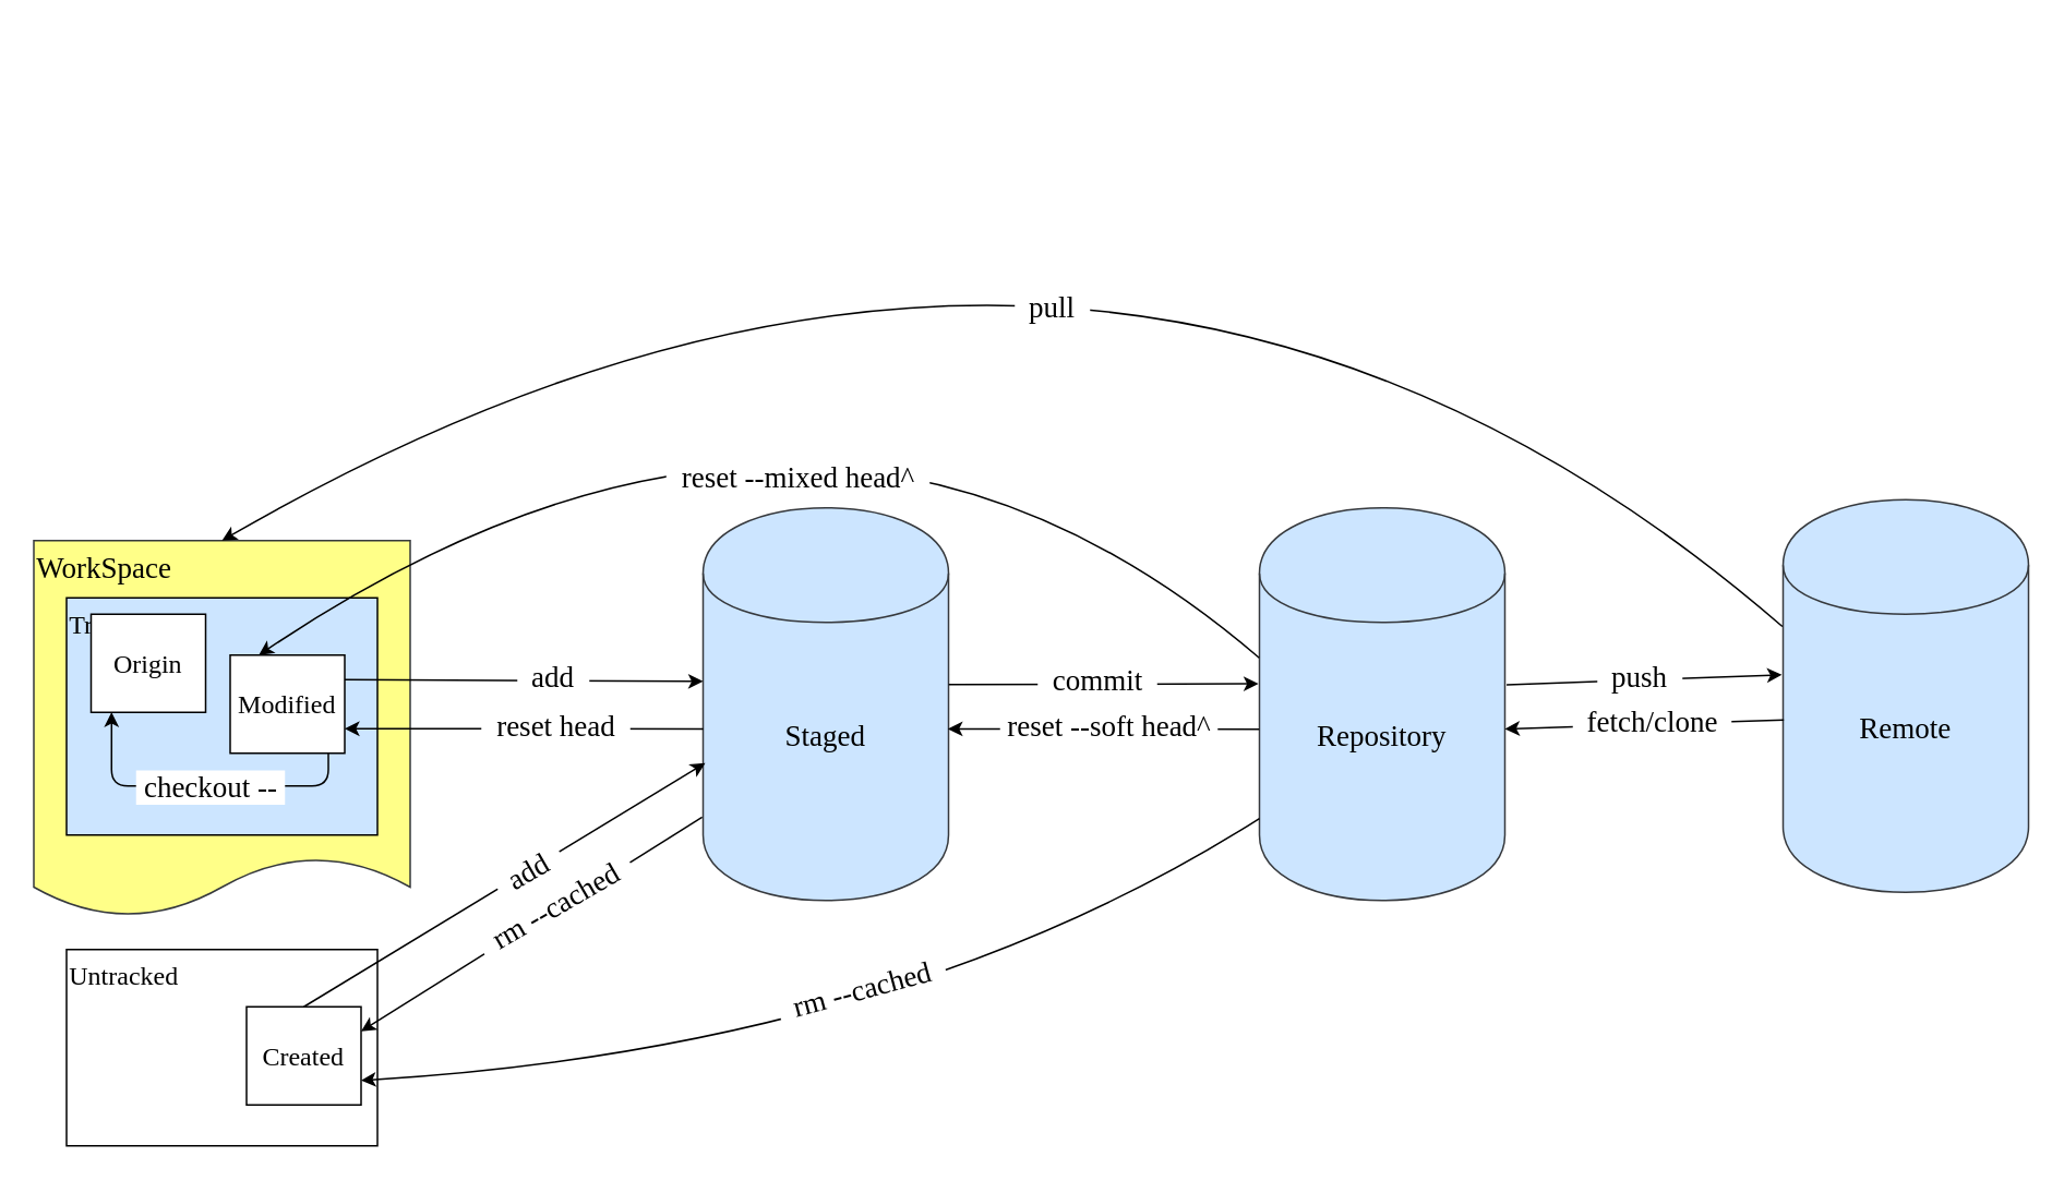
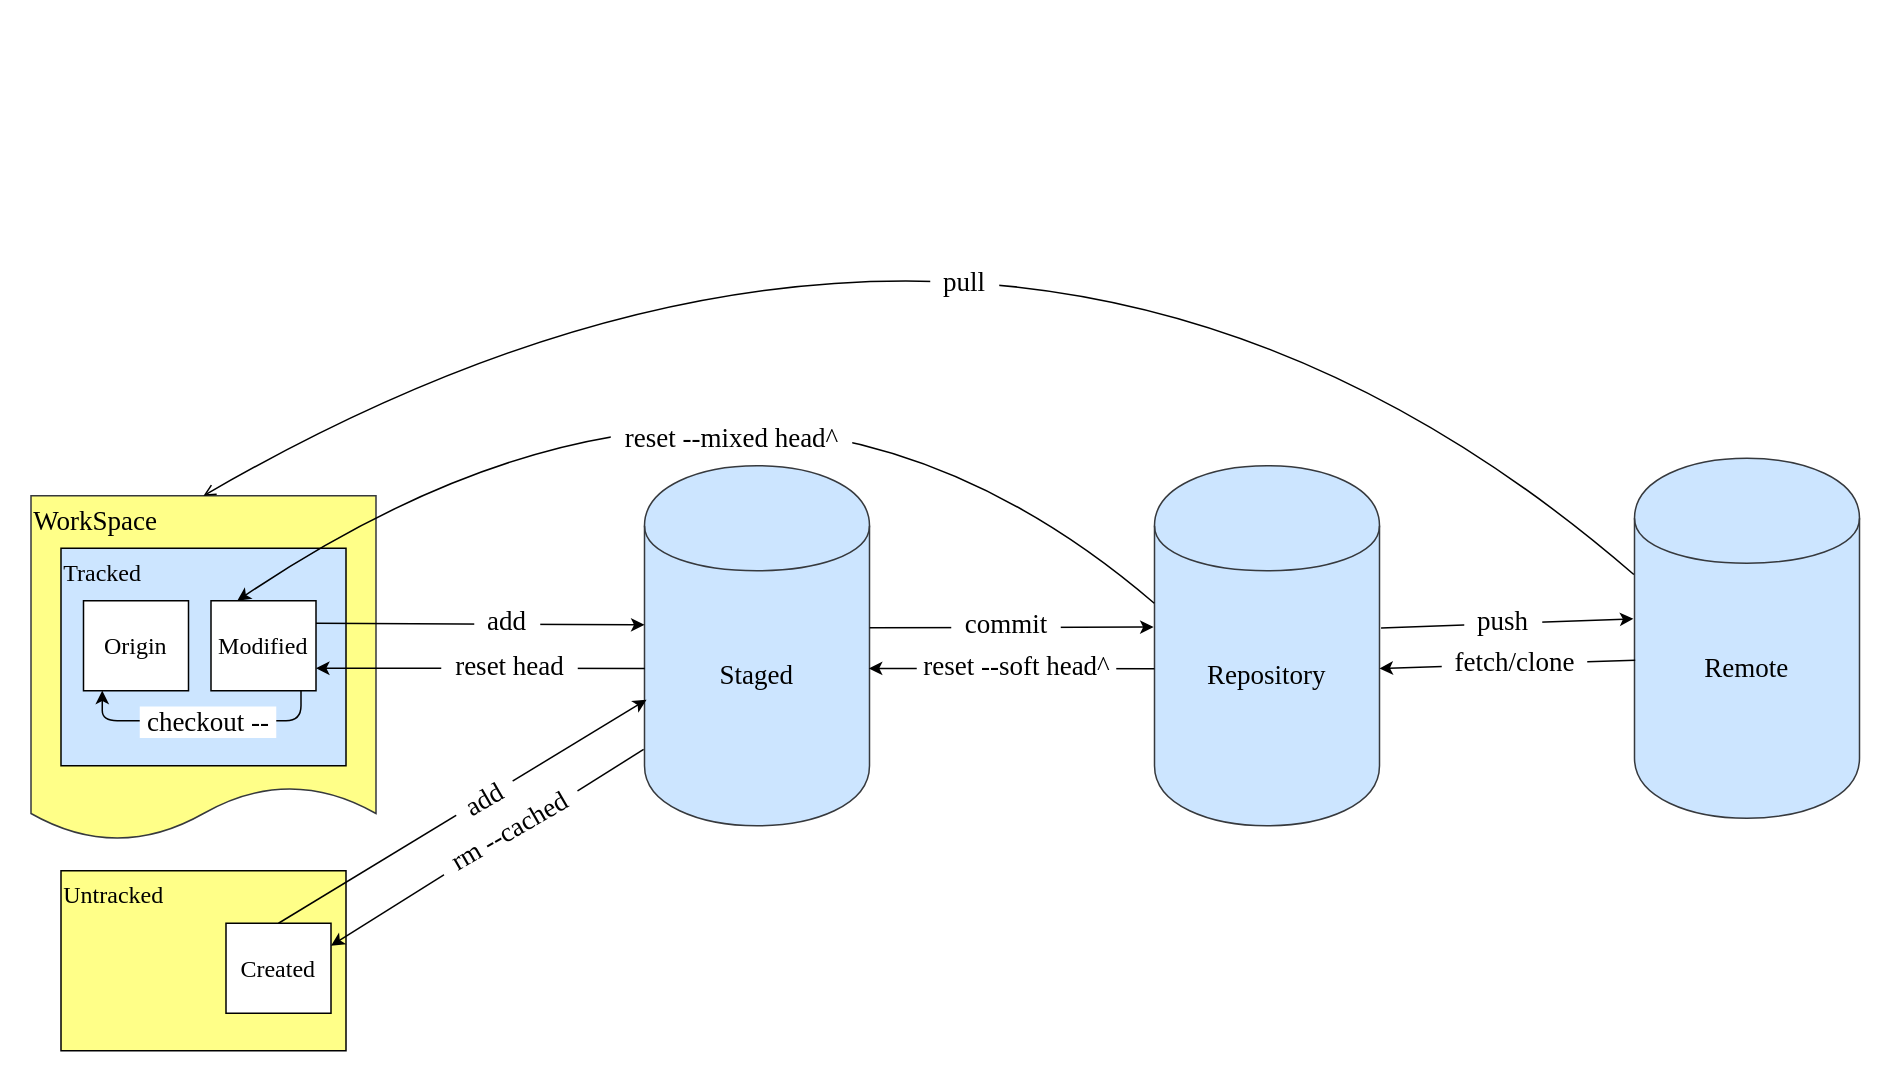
  <mxCell id="0" />
  <mxCell id="1" parent="0" />
  <mxCell id="2" value="&lt;span style=&quot;white-space: normal; font-size: 18px;&quot;&gt;WorkSpace&lt;/span&gt;" style="shape=document;whiteSpace=wrap;html=1;boundedLbl=1;align=left;verticalAlign=top;size=0.158;fontSize=18;fontFamily=Comic Sans MS;fillColor=#ffff88;strokeColor=#36393d;" parent="1" vertex="1"><mxGeometry x="20" y="330" width="230" height="230" as="geometry" /></mxCell>
- <mxCell id="3" value="Untracked" style="rounded=0;whiteSpace=wrap;html=1;align=left;horizontal=1;verticalAlign=top;fontFamily=Comic Sans MS;fontSize=16;" parent="1" vertex="1"><mxGeometry x="40" y="580" width="190" height="120" as="geometry" /></mxCell>
+ <mxCell id="3" value="Untracked" style="rounded=0;whiteSpace=wrap;html=1;align=left;horizontal=1;verticalAlign=top;fontFamily=Comic Sans MS;fontSize=16;fillColor=#ffff88;" parent="1" vertex="1"><mxGeometry x="40" y="580" width="190" height="120" as="geometry" /></mxCell>
  <mxCell id="4" value="Tracked" style="rounded=0;whiteSpace=wrap;html=1;align=left;horizontal=1;verticalAlign=top;fontFamily=Comic Sans MS;fontSize=16;fillColor=#cce5ff;" parent="1" vertex="1"><mxGeometry x="40" y="365" width="190" height="145" as="geometry" /></mxCell>
- <mxCell id="5" value="Origin" style="rounded=0;whiteSpace=wrap;html=1;align=center;fontFamily=Comic Sans MS;fontSize=16;" parent="1" vertex="1"><mxGeometry x="55" y="375" width="70" height="60" as="geometry" /></mxCell>
+ <mxCell id="5" value="Origin" style="rounded=0;whiteSpace=wrap;html=1;align=center;fontFamily=Comic Sans MS;fontSize=16;" parent="1" vertex="1"><mxGeometry x="55" y="400" width="70" height="60" as="geometry" /></mxCell>
  <mxCell id="6" value="Modified" style="rounded=0;whiteSpace=wrap;html=1;align=center;fontFamily=Comic Sans MS;fontSize=16;" parent="1" vertex="1"><mxGeometry x="140" y="400" width="70" height="60" as="geometry" /></mxCell>
  <mxCell id="7" value="Created" style="rounded=0;whiteSpace=wrap;html=1;align=center;fontFamily=Comic Sans MS;fontSize=16;" parent="1" vertex="1"><mxGeometry x="150" y="615" width="70" height="60" as="geometry" /></mxCell>
  <mxCell id="8" value="Staged" style="shape=cylinder;whiteSpace=wrap;html=1;boundedLbl=1;backgroundOutline=1;align=center;fontSize=18;fontFamily=Comic Sans MS;fillColor=#cce5ff;strokeColor=#36393d;" parent="1" vertex="1"><mxGeometry x="429" y="310" width="150" height="240" as="geometry" /></mxCell>
  <mxCell id="9" style="orthogonalLoop=1;jettySize=auto;html=1;curved=1;sourcePerimeterSpacing=5;targetPerimeterSpacing=5;exitX=0.5;exitY=0;exitDx=0;exitDy=0;entryX=0.009;entryY=0.65;entryDx=0;entryDy=0;entryPerimeter=0;" parent="1" source="7" target="8" edge="1"><mxGeometry relative="1" as="geometry"><Array as="points" /><mxPoint x="174.5" y="730" as="sourcePoint" /><mxPoint x="429" y="752" as="targetPoint" /></mxGeometry></mxCell>
  <mxCell id="10" value="&amp;nbsp; add&amp;nbsp;&amp;nbsp;" style="text;html=1;resizable=0;points=[];align=center;verticalAlign=middle;labelBackgroundColor=#ffffff;fontSize=18;spacingTop=0;spacingLeft=0;rotation=-30;fontFamily=Comic Sans MS;" parent="9" vertex="1" connectable="0"><mxGeometry x="-0.132" y="-28" relative="1" as="geometry"><mxPoint x="15" y="-41.5" as="offset" /></mxGeometry></mxCell>
  <mxCell id="11" value="&lt;font face=&quot;Comic Sans MS&quot; style=&quot;font-size: 18px;&quot;&gt;Repository&lt;/font&gt;" style="shape=cylinder;whiteSpace=wrap;html=1;boundedLbl=1;backgroundOutline=1;align=center;fontSize=18;fillColor=#cce5ff;strokeColor=#36393d;" parent="1" vertex="1"><mxGeometry x="769" y="310" width="150" height="240" as="geometry" /></mxCell>
  <mxCell id="12" value="" style="endArrow=classic;html=1;fontSize=18;entryX=-0.004;entryY=0.448;entryDx=0;entryDy=0;entryPerimeter=0;exitX=1.001;exitY=0.45;exitDx=0;exitDy=0;exitPerimeter=0;" parent="1" source="8" target="11" edge="1"><mxGeometry width="50" height="50" relative="1" as="geometry"><mxPoint x="579" y="418" as="sourcePoint" /><mxPoint x="669" y="370" as="targetPoint" /></mxGeometry></mxCell>
  <mxCell id="13" value="&amp;nbsp; commit&amp;nbsp;&amp;nbsp;" style="text;html=1;resizable=0;points=[];align=center;verticalAlign=middle;labelBackgroundColor=#ffffff;fontSize=18;fontFamily=Comic Sans MS;" parent="12" vertex="1" connectable="0"><mxGeometry x="-0.147" y="1" relative="1" as="geometry"><mxPoint x="9" y="-1.5" as="offset" /></mxGeometry></mxCell>
  <mxCell id="14" value="" style="endArrow=classic;html=1;fontSize=18;exitX=-0.001;exitY=0.564;exitDx=0;exitDy=0;exitPerimeter=0;entryX=0.997;entryY=0.563;entryDx=0;entryDy=0;entryPerimeter=0;" parent="1" source="11" target="8" edge="1"><mxGeometry width="50" height="50" relative="1" as="geometry"><mxPoint x="589" y="580" as="sourcePoint" /><mxPoint x="580" y="466" as="targetPoint" /></mxGeometry></mxCell>
  <mxCell id="15" value="&amp;nbsp;reset --soft head^&amp;nbsp;" style="text;html=1;resizable=0;points=[];align=center;verticalAlign=middle;labelBackgroundColor=#ffffff;fontSize=18;labelPosition=center;verticalLabelPosition=middle;fontFamily=Comic Sans MS;" parent="14" vertex="1" connectable="0"><mxGeometry x="0.137" y="1" relative="1" as="geometry"><mxPoint x="16" y="-3" as="offset" /></mxGeometry></mxCell>
  <mxCell id="16" style="orthogonalLoop=1;jettySize=auto;html=1;curved=1;sourcePerimeterSpacing=5;targetPerimeterSpacing=5;entryX=0.25;entryY=0;entryDx=0;entryDy=0;exitX=-0.001;exitY=0.382;exitDx=0;exitDy=0;exitPerimeter=0;" parent="1" source="11" target="6" edge="1"><mxGeometry relative="1" as="geometry"><Array as="points"><mxPoint x="499" y="170" /></Array><mxPoint x="769" y="394" as="sourcePoint" /><mxPoint x="189" y="270" as="targetPoint" /></mxGeometry></mxCell>
  <mxCell id="17" value="&amp;nbsp; reset --mixed head^&amp;nbsp;&amp;nbsp;" style="text;html=1;resizable=0;points=[];align=center;verticalAlign=middle;labelBackgroundColor=#ffffff;fontSize=18;spacingTop=0;spacingLeft=0;fontFamily=Comic Sans MS;" parent="16" vertex="1" connectable="0"><mxGeometry x="-0.132" y="-28" relative="1" as="geometry"><mxPoint x="-47.5" y="128" as="offset" /></mxGeometry></mxCell>
  <mxCell id="18" value="" style="endArrow=classic;html=1;fontSize=18;entryX=0;entryY=0.442;entryDx=0;entryDy=0;exitX=1;exitY=0.25;exitDx=0;exitDy=0;entryPerimeter=0;" parent="1" source="6" target="8" edge="1"><mxGeometry width="50" height="50" relative="1" as="geometry"><mxPoint x="218" y="420" as="sourcePoint" /><mxPoint x="407" y="419.96" as="targetPoint" /></mxGeometry></mxCell>
  <mxCell id="19" value="&amp;nbsp; add&amp;nbsp;&amp;nbsp;" style="text;html=1;resizable=0;points=[];align=center;verticalAlign=middle;labelBackgroundColor=#ffffff;fontSize=18;fontFamily=Comic Sans MS;" parent="18" vertex="1" connectable="0"><mxGeometry x="-0.147" y="1" relative="1" as="geometry"><mxPoint x="33" y="-0.5" as="offset" /></mxGeometry></mxCell>
  <mxCell id="20" value="" style="endArrow=classic;html=1;fontSize=18;exitX=0.001;exitY=0.563;exitDx=0;exitDy=0;exitPerimeter=0;entryX=1;entryY=0.75;entryDx=0;entryDy=0;" parent="1" source="8" target="6" edge="1"><mxGeometry width="50" height="50" relative="1" as="geometry"><mxPoint x="309" y="510" as="sourcePoint" /><mxPoint x="196" y="445" as="targetPoint" /></mxGeometry></mxCell>
  <mxCell id="21" value="&amp;nbsp; reset head&amp;nbsp;&amp;nbsp;" style="text;html=1;resizable=0;points=[];align=center;verticalAlign=middle;labelBackgroundColor=#ffffff;fontSize=18;fontFamily=Comic Sans MS;" parent="20" vertex="1" connectable="0"><mxGeometry x="0.123" relative="1" as="geometry"><mxPoint x="32.5" y="-2" as="offset" /></mxGeometry></mxCell>
  <mxCell id="22" value="" style="edgeStyle=segmentEdgeStyle;endArrow=classic;html=1;fontSize=18;entryX=0.179;entryY=0.998;entryDx=0;entryDy=0;entryPerimeter=0;" parent="1" target="5" edge="1"><mxGeometry width="50" height="50" relative="1" as="geometry"><mxPoint x="200" y="460" as="sourcePoint" /><mxPoint x="39" y="270" as="targetPoint" /><Array as="points"><mxPoint x="200" y="460" /><mxPoint x="200" y="480" /><mxPoint x="68" y="480" /></Array></mxGeometry></mxCell>
  <mxCell id="23" value="&amp;nbsp;checkout --&amp;nbsp;" style="text;html=1;resizable=0;points=[];align=center;verticalAlign=middle;labelBackgroundColor=#ffffff;fontSize=18;fontColor=#000000;fontFamily=Comic Sans MS;" parent="22" vertex="1" connectable="0"><mxGeometry x="-0.266" y="1" relative="1" as="geometry"><mxPoint x="-20" y="-1" as="offset" /></mxGeometry></mxCell>
- <mxCell id="24" style="orthogonalLoop=1;jettySize=auto;html=1;curved=1;sourcePerimeterSpacing=5;targetPerimeterSpacing=5;entryX=1;entryY=0.75;entryDx=0;entryDy=0;exitX=0;exitY=0.791;exitDx=0;exitDy=0;exitPerimeter=0;" parent="1" source="11" target="7" edge="1"><mxGeometry relative="1" as="geometry"><Array as="points"><mxPoint x="549" y="640" /></Array><mxPoint x="968" y="738.5" as="sourcePoint" /><mxPoint x="299" y="756.5" as="targetPoint" /></mxGeometry></mxCell>
- <mxCell id="25" value="&amp;nbsp; rm --cached&amp;nbsp;&amp;nbsp;" style="text;html=1;resizable=0;points=[];align=center;verticalAlign=middle;labelBackgroundColor=#ffffff;fontSize=18;spacingTop=0;spacingLeft=0;rotation=-15;fontFamily=Comic Sans MS;" parent="24" vertex="1" connectable="0"><mxGeometry x="-0.132" y="-28" relative="1" as="geometry"><mxPoint x="-12.5" y="-9.5" as="offset" /></mxGeometry></mxCell>
  <mxCell id="26" style="orthogonalLoop=1;jettySize=auto;html=1;curved=1;sourcePerimeterSpacing=5;targetPerimeterSpacing=5;entryX=1;entryY=0.25;entryDx=0;entryDy=0;exitX=-0.004;exitY=0.788;exitDx=0;exitDy=0;exitPerimeter=0;" parent="1" source="8" target="7" edge="1"><mxGeometry relative="1" as="geometry"><Array as="points" /><mxPoint x="774.5" y="569.84" as="sourcePoint" /><mxPoint x="200.5" y="730" as="targetPoint" /></mxGeometry></mxCell>
  <mxCell id="27" value="&amp;nbsp; rm --cached&amp;nbsp;&amp;nbsp;" style="text;html=1;resizable=0;points=[];align=center;verticalAlign=middle;labelBackgroundColor=#ffffff;fontSize=18;spacingTop=0;spacingLeft=0;rotation=-30;fontFamily=Comic Sans MS;" parent="26" vertex="1" connectable="0"><mxGeometry x="-0.132" y="-28" relative="1" as="geometry"><mxPoint x="15.5" y="21.5" as="offset" /></mxGeometry></mxCell>
  <mxCell id="28" value="&lt;font face=&quot;Comic Sans MS&quot; style=&quot;font-size: 18px;&quot;&gt;Remote&lt;br style=&quot;font-size: 18px;&quot;&gt;&lt;/font&gt;" style="shape=cylinder;whiteSpace=wrap;html=1;boundedLbl=1;backgroundOutline=1;align=center;fontSize=18;fillColor=#cce5ff;strokeColor=#36393d;" parent="1" vertex="1"><mxGeometry x="1089" y="305" width="150" height="240" as="geometry" /></mxCell>
- <mxCell id="29" style="orthogonalLoop=1;jettySize=auto;html=1;curved=1;sourcePerimeterSpacing=5;targetPerimeterSpacing=5;entryX=0.5;entryY=0;entryDx=0;entryDy=0;exitX=-0.003;exitY=0.323;exitDx=0;exitDy=0;exitPerimeter=0;" parent="1" source="28" target="2" edge="1"><mxGeometry relative="1" as="geometry"><Array as="points"><mxPoint x="670" y="20" /></Array><mxPoint x="886" y="108.5" as="sourcePoint" /><mxPoint x="210" y="126.5" as="targetPoint" /></mxGeometry></mxCell>
+ <mxCell id="29" style="orthogonalLoop=1;jettySize=auto;html=1;curved=1;sourcePerimeterSpacing=5;targetPerimeterSpacing=5;entryX=0.5;entryY=0;entryDx=0;entryDy=0;exitX=-0.003;exitY=0.323;exitDx=0;exitDy=0;exitPerimeter=0;endArrow=open;" parent="1" source="28" target="2" edge="1"><mxGeometry relative="1" as="geometry"><Array as="points"><mxPoint x="670" y="20" /></Array><mxPoint x="886" y="108.5" as="sourcePoint" /><mxPoint x="210" y="126.5" as="targetPoint" /></mxGeometry></mxCell>
  <mxCell id="30" value="&amp;nbsp; pull&amp;nbsp;&amp;nbsp;" style="text;html=1;resizable=0;points=[];align=center;verticalAlign=middle;labelBackgroundColor=#ffffff;fontSize=18;spacingTop=0;spacingLeft=0;fontFamily=Comic Sans MS;" parent="29" vertex="1" connectable="0"><mxGeometry x="-0.132" y="-28" relative="1" as="geometry"><mxPoint x="-80.5" y="159.5" as="offset" /></mxGeometry></mxCell>
  <mxCell id="31" value="" style="endArrow=classic;html=1;fontSize=18;entryX=-0.005;entryY=0.446;entryDx=0;entryDy=0;entryPerimeter=0;exitX=1.007;exitY=0.451;exitDx=0;exitDy=0;exitPerimeter=0;" parent="1" source="11" target="28" edge="1"><mxGeometry width="50" height="50" relative="1" as="geometry"><mxPoint x="939.15" y="240.5" as="sourcePoint" /><mxPoint x="1128.4" y="240.02" as="targetPoint" /></mxGeometry></mxCell>
  <mxCell id="32" value="&amp;nbsp; push&amp;nbsp;&amp;nbsp;" style="text;html=1;resizable=0;points=[];align=center;verticalAlign=middle;labelBackgroundColor=#ffffff;fontSize=18;fontFamily=Comic Sans MS;" parent="31" vertex="1" connectable="0"><mxGeometry x="-0.147" y="1" relative="1" as="geometry"><mxPoint x="9" y="-1.5" as="offset" /></mxGeometry></mxCell>
  <mxCell id="33" value="" style="endArrow=classic;html=1;fontSize=18;entryX=1;entryY=0.563;entryDx=0;entryDy=0;entryPerimeter=0;exitX=0.003;exitY=0.561;exitDx=0;exitDy=0;exitPerimeter=0;" parent="1" source="28" target="11" edge="1"><mxGeometry width="50" height="50" relative="1" as="geometry"><mxPoint x="1079" y="445" as="sourcePoint" /><mxPoint x="929.05" y="445.12" as="targetPoint" /></mxGeometry></mxCell>
  <mxCell id="34" value="&amp;nbsp; fetch/clone&amp;nbsp;&amp;nbsp;" style="text;html=1;resizable=0;points=[];align=center;verticalAlign=middle;labelBackgroundColor=#ffffff;fontSize=18;labelPosition=center;verticalLabelPosition=middle;fontFamily=Comic Sans MS;" parent="33" vertex="1" connectable="0"><mxGeometry x="0.137" y="1" relative="1" as="geometry"><mxPoint x="16" y="-3" as="offset" /></mxGeometry></mxCell>
